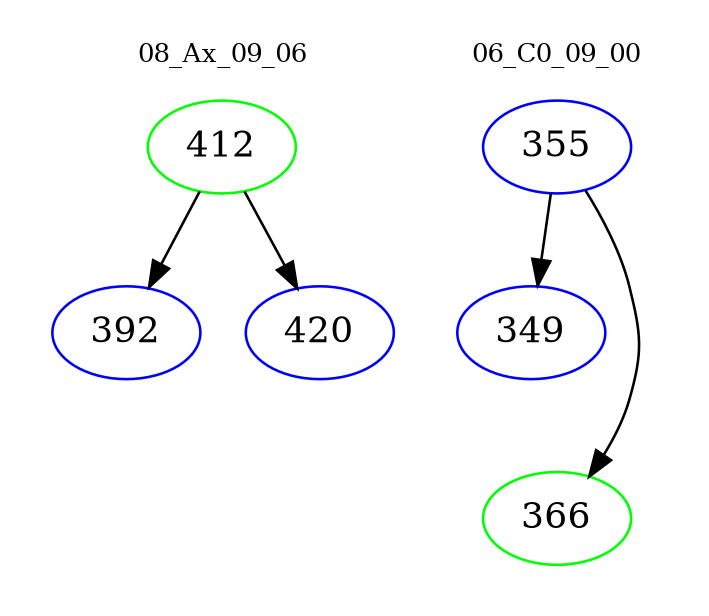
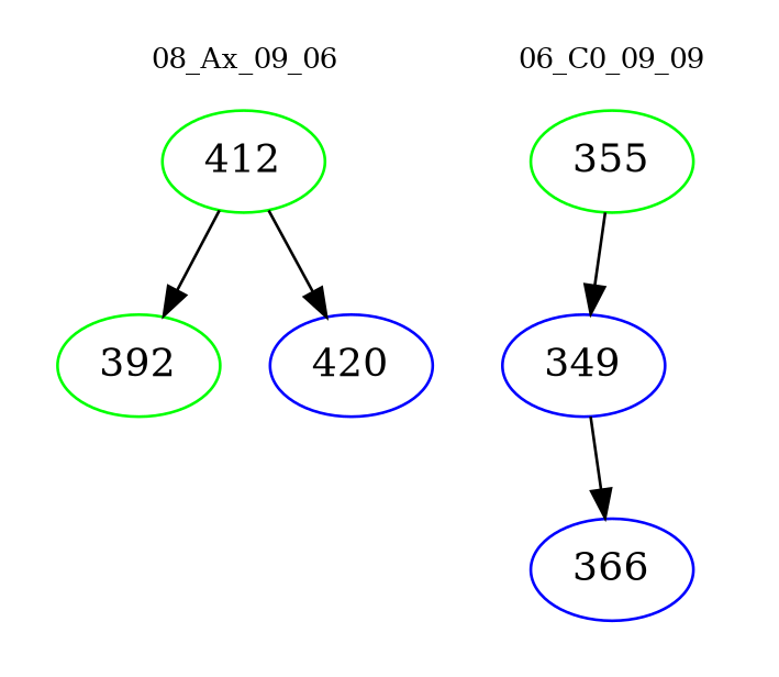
  digraph {
    node [color=green]
    edge [color=black]
    n1 [label=412]
-   n2 [color=blue label=392]
+   n2 [label=392]
    n3 [color=blue label=420]
-   n4 [color=blue label=355]
+   n4 [label=355]
    n5 [color=blue label=349]
-   n6 [label=366]
+   n6 [color=blue label=366]
    subgraph cluster_1 {
      color=white
      fontsize=10
      label="08_Ax_09_06"
      n1
      n2
      n3
    }
    subgraph cluster_2 {
      color=white
      fontsize=10
-     label="06_C0_09_00"
+     label="06_C0_09_09"
      n4
      n5
      n6
    }
    n1 -> n2
    n1 -> n3
    n4 -> n5
-   n4 -> n6
+   n5 -> n6
  }
